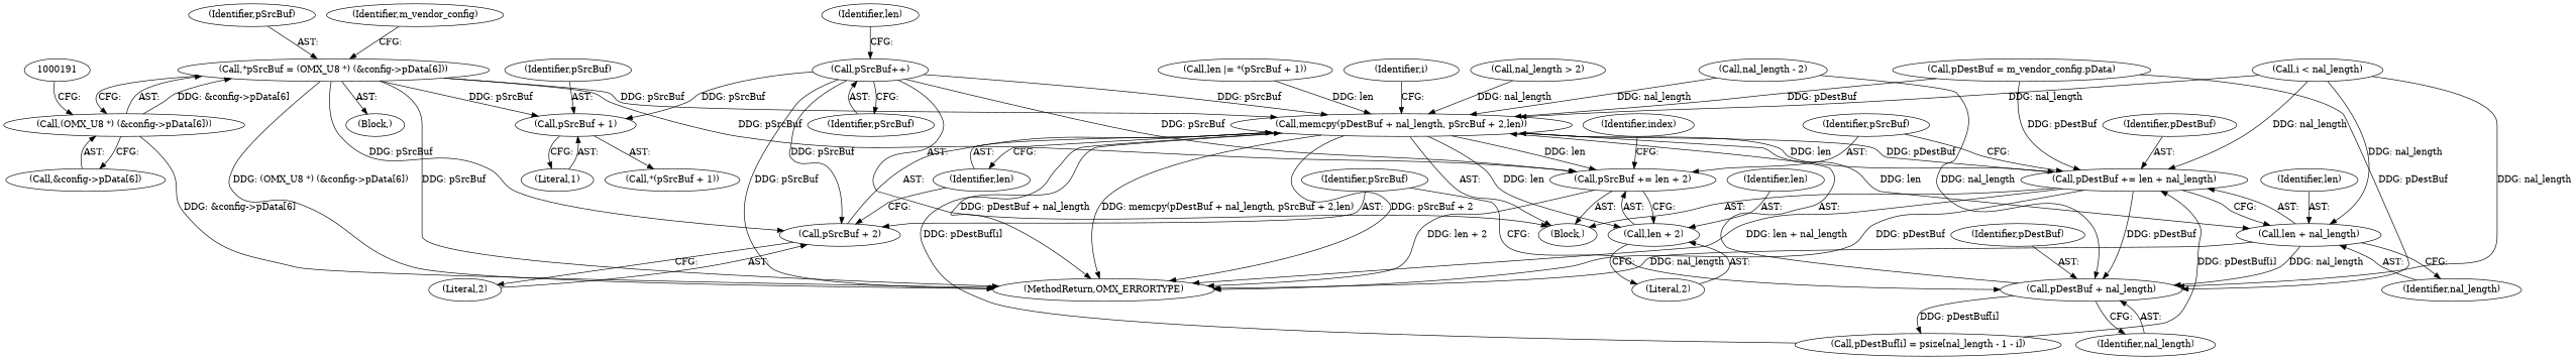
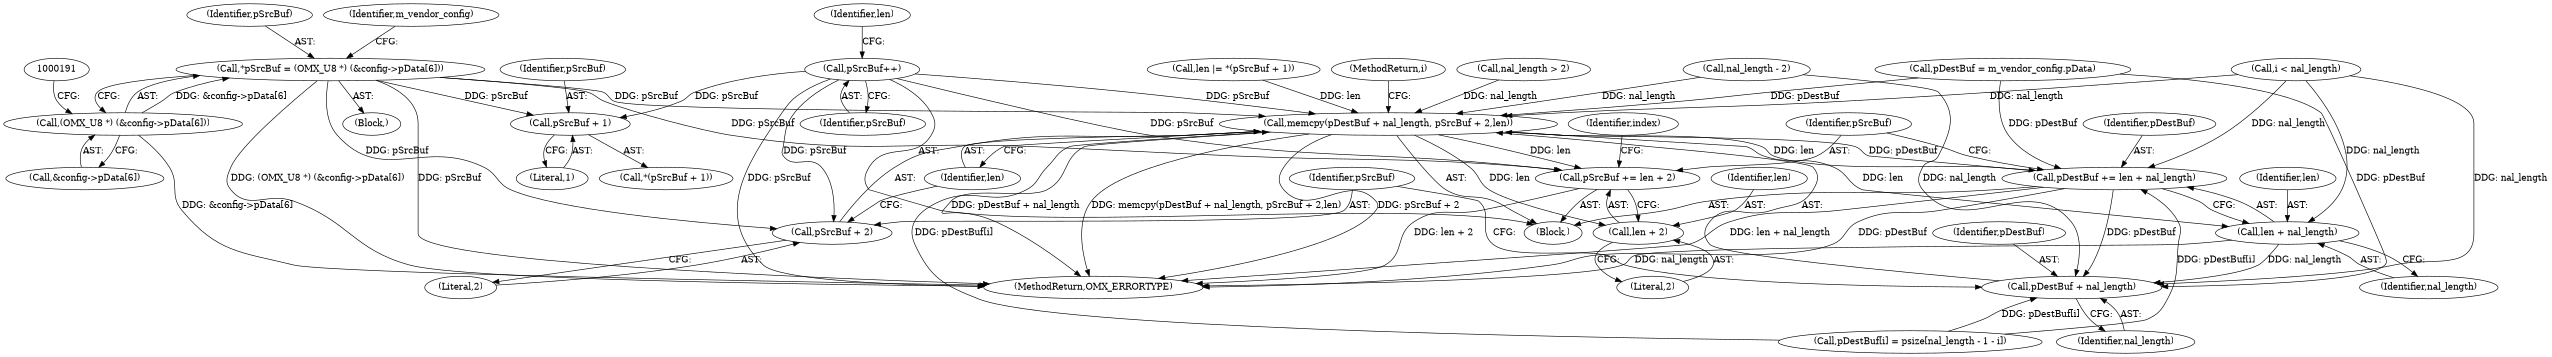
  digraph {
    n1 [label="(Call,*pSrcBuf = (OMX_U8 *) (&config->pData[6]))"]
    n2 [label="(Call,(OMX_U8 *) (&config->pData[6]))"]
    n3 [label="(Call,pSrcBuf + 1)"]
    n4 [label="(Call,memcpy(pDestBuf + nal_length, pSrcBuf + 2,len))"]
    n5 [label="(Call,pSrcBuf += len + 2)"]
    n6 [label="(Call,pSrcBuf + 2)"]
    n7 [label="(Block,)"]
    n8 [label="(MethodReturn,OMX_ERRORTYPE)"]
    n9 [label="(Call,&config->pData[6])"]
    n10 [label="(Call,*(pSrcBuf + 1))"]
    n11 [label="(Literal,1)"]
    n12 [label="(Call,pDestBuf += len + nal_length)"]
    n13 [label="(Call,len + nal_length)"]
    n14 [label="(Call,len + 2)"]
    n15 [label="(Block,)"]
    n16 [label="(Identifier,len)"]
    n17 [label="(Literal,2)"]
    n18 [label="(Call,pDestBuf + nal_length)"]
    n19 [label="(Identifier,nal_length)"]
    n20 [label="(Literal,2)"]
    n21 [label="(Identifier,nal_length)"]
    n22 [label="(Call,pSrcBuf++)"]
    n23 [label="(Identifier,pSrcBuf)"]
    n24 [label="(Identifier,pSrcBuf)"]
    n25 [label="(Call,nal_length - 2)"]
    n26 [label="(Identifier,pSrcBuf)"]
    n27 [label="(Call,pDestBuf = m_vendor_config.pData)"]
    n28 [label="(Identifier,m_vendor_config)"]
    n29 [label="(Identifier,len)"]
    n30 [label="(Call,nal_length > 2)"]
    n31 [label="(Call,pDestBuf[i] = psize[nal_length - 1 - i])"]
    n32 [label="(Call,len |= *(pSrcBuf + 1))"]
    n33 [label="(Identifier,pSrcBuf)"]
    n34 [label="(Identifier,pSrcBuf)"]
    n35 [label="(Identifier,pDestBuf)"]
    n36 [label="(Identifier,len)"]
-   n37 [label="(Identifier,i)"]
+   n37 [label="(MethodReturn,i)"]
    n38 [label="(Identifier,pDestBuf)"]
    n39 [label="(Call,i < nal_length)"]
    n40 [label="(Identifier,index)"]
    n41 [label="(Identifier,len)"]
    1000191
    n1 -> n2 [label="CFG: "]
    n1 -> n3 [label="DDG: pSrcBuf"]
    n1 -> n4 [label="DDG: pSrcBuf"]
    n1 -> n5 [label="DDG: pSrcBuf"]
    n1 -> n6 [label="DDG: pSrcBuf"]
    n1 -> n7 [label="AST: "]
    n1 -> n8 [label="DDG: (OMX_U8 *) (&config->pData[6])"]
    n1 -> n8 [label="DDG: pSrcBuf"]
    n2 -> n1 [label="AST: "]
    n2 -> n1 [label="DDG: &config->pData[6]"]
    n2 -> n8 [label="DDG: &config->pData[6]"]
    n2 -> n9 [label="CFG: "]
    n3 -> n10 [label="AST: "]
    n3 -> n11 [label="CFG: "]
    n4 -> n5 [label="DDG: len"]
    n4 -> n8 [label="DDG: pSrcBuf + 2"]
    n4 -> n8 [label="DDG: pDestBuf + nal_length"]
    n4 -> n8 [label="DDG: memcpy(pDestBuf + nal_length, pSrcBuf + 2,len)"]
    n4 -> n12 [label="DDG: len"]
    n4 -> n13 [label="DDG: len"]
    n4 -> n14 [label="DDG: len"]
    n4 -> n15 [label="AST: "]
    n4 -> n16 [label="CFG: "]
    n5 -> n8 [label="DDG: len + 2"]
    n5 -> n14 [label="CFG: "]
    n5 -> n15 [label="AST: "]
    n6 -> n4 [label="AST: "]
    n6 -> n17 [label="CFG: "]
    n9 -> n2 [label="AST: "]
    n11 -> n3 [label="AST: "]
    n12 -> n4 [label="DDG: pDestBuf"]
    n12 -> n8 [label="DDG: pDestBuf"]
    n12 -> n8 [label="DDG: len + nal_length"]
    n12 -> n13 [label="CFG: "]
    n12 -> n15 [label="AST: "]
    n12 -> n18 [label="DDG: pDestBuf"]
    n13 -> n8 [label="DDG: nal_length"]
    n13 -> n12 [label="AST: "]
    n13 -> n18 [label="DDG: nal_length"]
    n13 -> n19 [label="CFG: "]
    n14 -> n5 [label="AST: "]
    n14 -> n20 [label="CFG: "]
    n16 -> n4 [label="AST: "]
    n16 -> n6 [label="CFG: "]
    n17 -> n6 [label="AST: "]
    n18 -> n4 [label="AST: "]
    n18 -> n21 [label="CFG: "]
    n19 -> n13 [label="AST: "]
    n20 -> n14 [label="AST: "]
    n21 -> n18 [label="AST: "]
    n22 -> n3 [label="DDG: pSrcBuf"]
    n22 -> n4 [label="DDG: pSrcBuf"]
    n22 -> n5 [label="DDG: pSrcBuf"]
    n22 -> n6 [label="DDG: pSrcBuf"]
    n22 -> n8 [label="DDG: pSrcBuf"]
    n22 -> n15 [label="AST: "]
    n22 -> n23 [label="CFG: "]
    n23 -> n22 [label="AST: "]
    n24 -> n3 [label="AST: "]
    n25 -> n4 [label="DDG: nal_length"]
    n25 -> n18 [label="DDG: nal_length"]
    n26 -> n6 [label="AST: "]
    n26 -> n18 [label="CFG: "]
    n27 -> n4 [label="DDG: pDestBuf"]
    n27 -> n12 [label="DDG: pDestBuf"]
    n27 -> n18 [label="DDG: pDestBuf"]
    n28 -> n1 [label="CFG: "]
    n29 -> n13 [label="AST: "]
    n30 -> n4 [label="DDG: nal_length"]
    n31 -> n4 [label="DDG: pDestBuf[i]"]
    n31 -> n12 [label="DDG: pDestBuf[i]"]
-   n18 -> n31 [label="DDG: pDestBuf[i]"]
+   n31 -> n18 [label="DDG: pDestBuf[i]"]
    n32 -> n4 [label="DDG: len"]
    n33 -> n1 [label="AST: "]
    n34 -> n5 [label="AST: "]
    n34 -> n12 [label="CFG: "]
    n35 -> n12 [label="AST: "]
    n36 -> n14 [label="AST: "]
    n37 -> n4 [label="CFG: "]
    n38 -> n18 [label="AST: "]
    n39 -> n4 [label="DDG: nal_length"]
    n39 -> n12 [label="DDG: nal_length"]
    n39 -> n13 [label="DDG: nal_length"]
    n39 -> n18 [label="DDG: nal_length"]
    n40 -> n5 [label="CFG: "]
    n41 -> n22 [label="CFG: "]
    1000191 -> n2 [label="CFG: "]
  }
